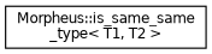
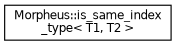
  digraph {
    rankdir=LR
-   n1 [color=black fillcolor=white fontname=Helvetica fontsize=10 height=0.2 label="Morpheus::is_same_same\l_type\< T1, T2 \>" shape=record style=filled width=0.4]
+   n1 [color=black fillcolor=white fontname=Helvetica fontsize=10 height=0.2 label="Morpheus::is_same_index\l_type\< T1, T2 \>" shape=record style=filled width=0.4]
  }
